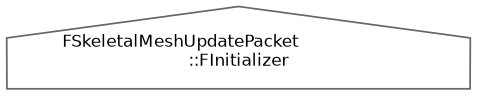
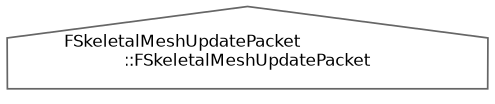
  digraph {
    rankdir=LR
-   n1 [color=grey40 fillcolor=white fontname=Helvetica fontsize=10 height=0.2 label="FSkeletalMeshUpdatePacket\l::FInitializer" shape=house style=filled width=0.4]
+   n1 [color=grey40 fillcolor=white fontname=Helvetica fontsize=10 height=0.2 label="FSkeletalMeshUpdatePacket\l::FSkeletalMeshUpdatePacket" shape=house style=filled width=0.4]
  }
